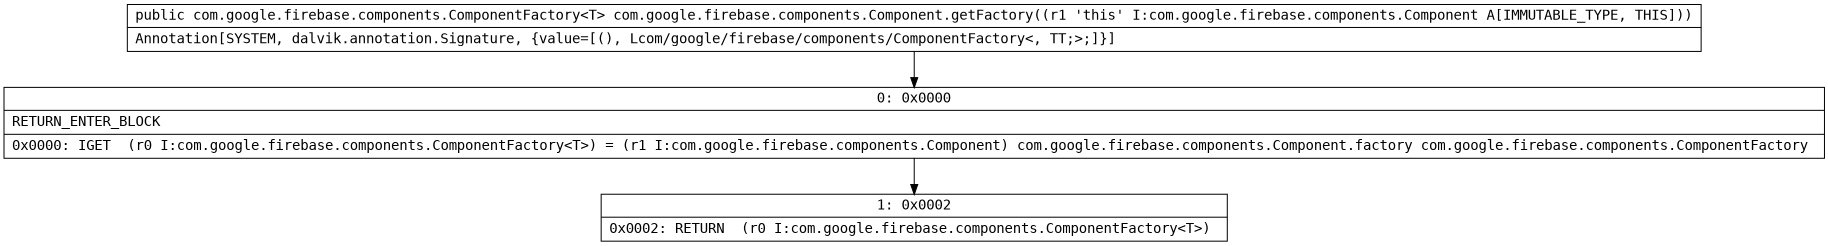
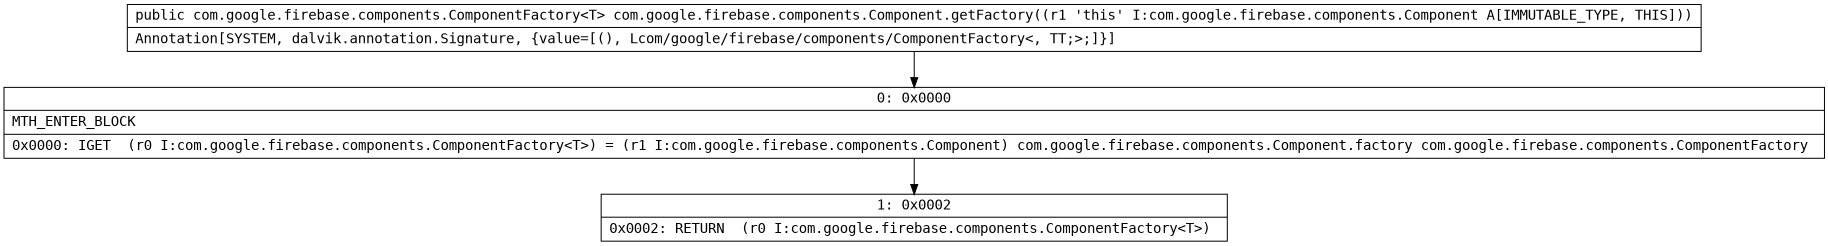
  digraph {
    fontname="DejaVu Sans Mono"
    node [shape=record fontname="DejaVu Sans Mono"]
    edge [fontname="DejaVu Sans Mono"]
-   n1 [label="{0\:\ 0x0000|RETURN_ENTER_BLOCK\l|0x0000: IGET  (r0 I:com.google.firebase.components.ComponentFactory\<T\>) = (r1 I:com.google.firebase.components.Component) com.google.firebase.components.Component.factory com.google.firebase.components.ComponentFactory \l}"]
+   n1 [label="{0\:\ 0x0000|MTH_ENTER_BLOCK\l|0x0000: IGET  (r0 I:com.google.firebase.components.ComponentFactory\<T\>) = (r1 I:com.google.firebase.components.Component) com.google.firebase.components.Component.factory com.google.firebase.components.ComponentFactory \l}"]
    n2 [label="{1\:\ 0x0002|0x0002: RETURN  (r0 I:com.google.firebase.components.ComponentFactory\<T\>) \l}"]
    n3 [label="{public com.google.firebase.components.ComponentFactory\<T\> com.google.firebase.components.Component.getFactory((r1 'this' I:com.google.firebase.components.Component A[IMMUTABLE_TYPE, THIS]))  | Annotation[SYSTEM, dalvik.annotation.Signature, \{value=[(), Lcom\/google\/firebase\/components\/ComponentFactory\<, TT;\>;]\}]\l}"]
    n1 -> n2
    n3 -> n1
  }
